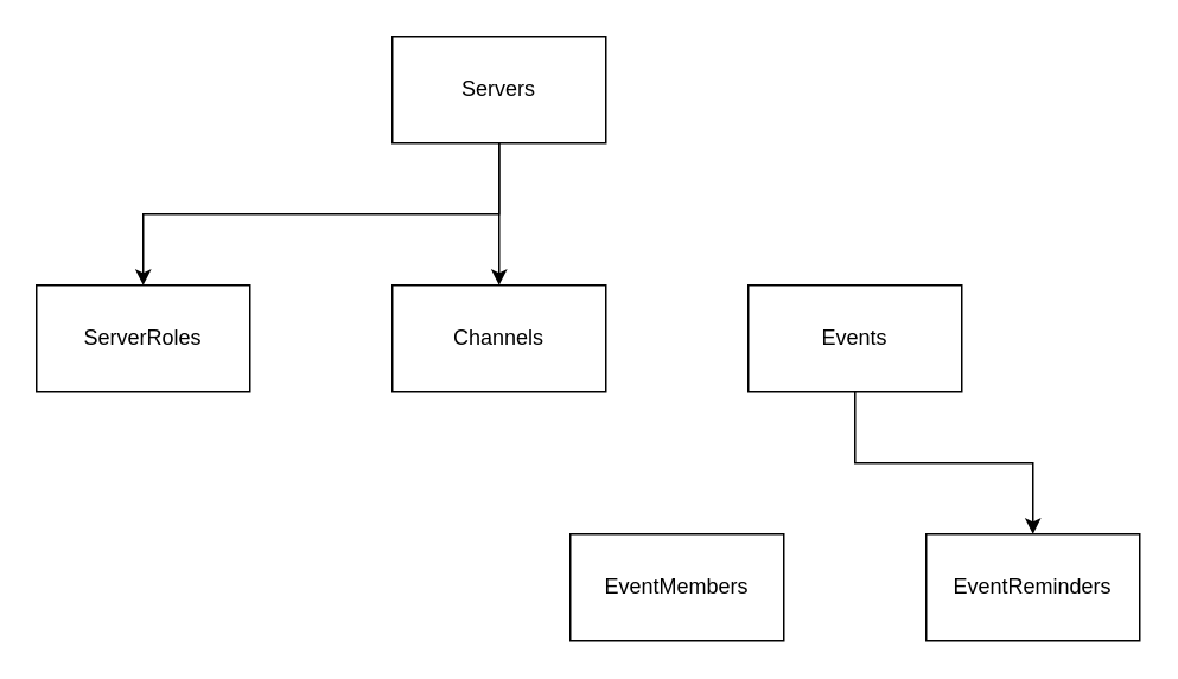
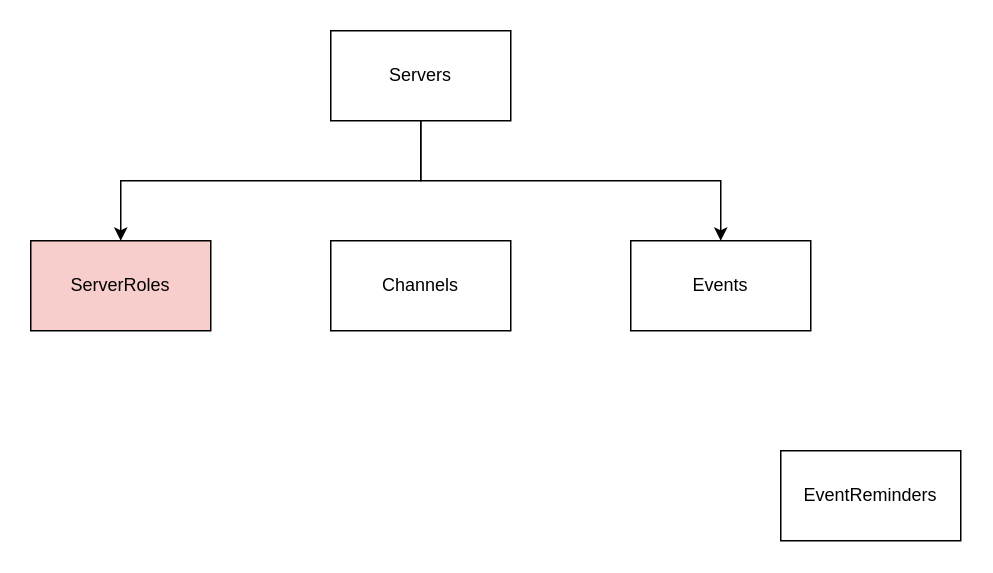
  <mxCell id="0" />
  <mxCell id="1" parent="0" />
- <mxCell id="2" style="edgeStyle=orthogonalEdgeStyle;rounded=0;orthogonalLoop=1;jettySize=auto;html=1;exitX=0.5;exitY=1;exitDx=0;exitDy=0;entryX=0.5;entryY=0;entryDx=0;entryDy=0;" edge="1" parent="1" source="3" target="10"><mxGeometry relative="1" as="geometry" /></mxCell>
  <mxCell id="3" value="Events" style="rounded=0;whiteSpace=wrap;html=1;" vertex="1" parent="1"><mxGeometry x="420" y="160" width="120" height="60" as="geometry" /></mxCell>
  <mxCell id="4" value="Channels" style="rounded=0;whiteSpace=wrap;html=1;" vertex="1" parent="1"><mxGeometry x="220" y="160" width="120" height="60" as="geometry" /></mxCell>
- <mxCell id="6" style="edgeStyle=orthogonalEdgeStyle;rounded=0;orthogonalLoop=1;jettySize=auto;html=1;exitX=0.5;exitY=1;exitDx=0;exitDy=0;entryX=0.5;entryY=0;entryDx=0;entryDy=0;" edge="1" parent="1" source="8" target="4"><mxGeometry relative="1" as="geometry" /></mxCell>
+ <mxCell id="5" style="edgeStyle=orthogonalEdgeStyle;rounded=0;orthogonalLoop=1;jettySize=auto;html=1;exitX=0.5;exitY=1;exitDx=0;exitDy=0;entryX=0.5;entryY=0;entryDx=0;entryDy=0;" edge="1" parent="1" source="8" target="3"><mxGeometry relative="1" as="geometry" /></mxCell>
  <mxCell id="7" style="edgeStyle=orthogonalEdgeStyle;rounded=0;orthogonalLoop=1;jettySize=auto;html=1;exitX=0.5;exitY=1;exitDx=0;exitDy=0;entryX=0.5;entryY=0;entryDx=0;entryDy=0;" edge="1" parent="1" source="8" target="11"><mxGeometry relative="1" as="geometry" /></mxCell>
  <mxCell id="8" value="Servers" style="rounded=0;whiteSpace=wrap;html=1;" vertex="1" parent="1"><mxGeometry x="220" y="20" width="120" height="60" as="geometry" /></mxCell>
- <mxCell id="9" value="EventMembers" style="rounded=0;whiteSpace=wrap;html=1;" vertex="1" parent="1"><mxGeometry x="320" y="300" width="120" height="60" as="geometry" /></mxCell>
  <mxCell id="10" value="EventReminders" style="rounded=0;whiteSpace=wrap;html=1;" vertex="1" parent="1"><mxGeometry x="520" y="300" width="120" height="60" as="geometry" /></mxCell>
- <mxCell id="11" value="ServerRoles" style="rounded=0;whiteSpace=wrap;html=1;" vertex="1" parent="1"><mxGeometry x="20" y="160" width="120" height="60" as="geometry" /></mxCell>
+ <mxCell id="11" value="ServerRoles" style="rounded=0;whiteSpace=wrap;html=1;fillColor=#f8cecc;" vertex="1" parent="1"><mxGeometry x="20" y="160" width="120" height="60" as="geometry" /></mxCell>
